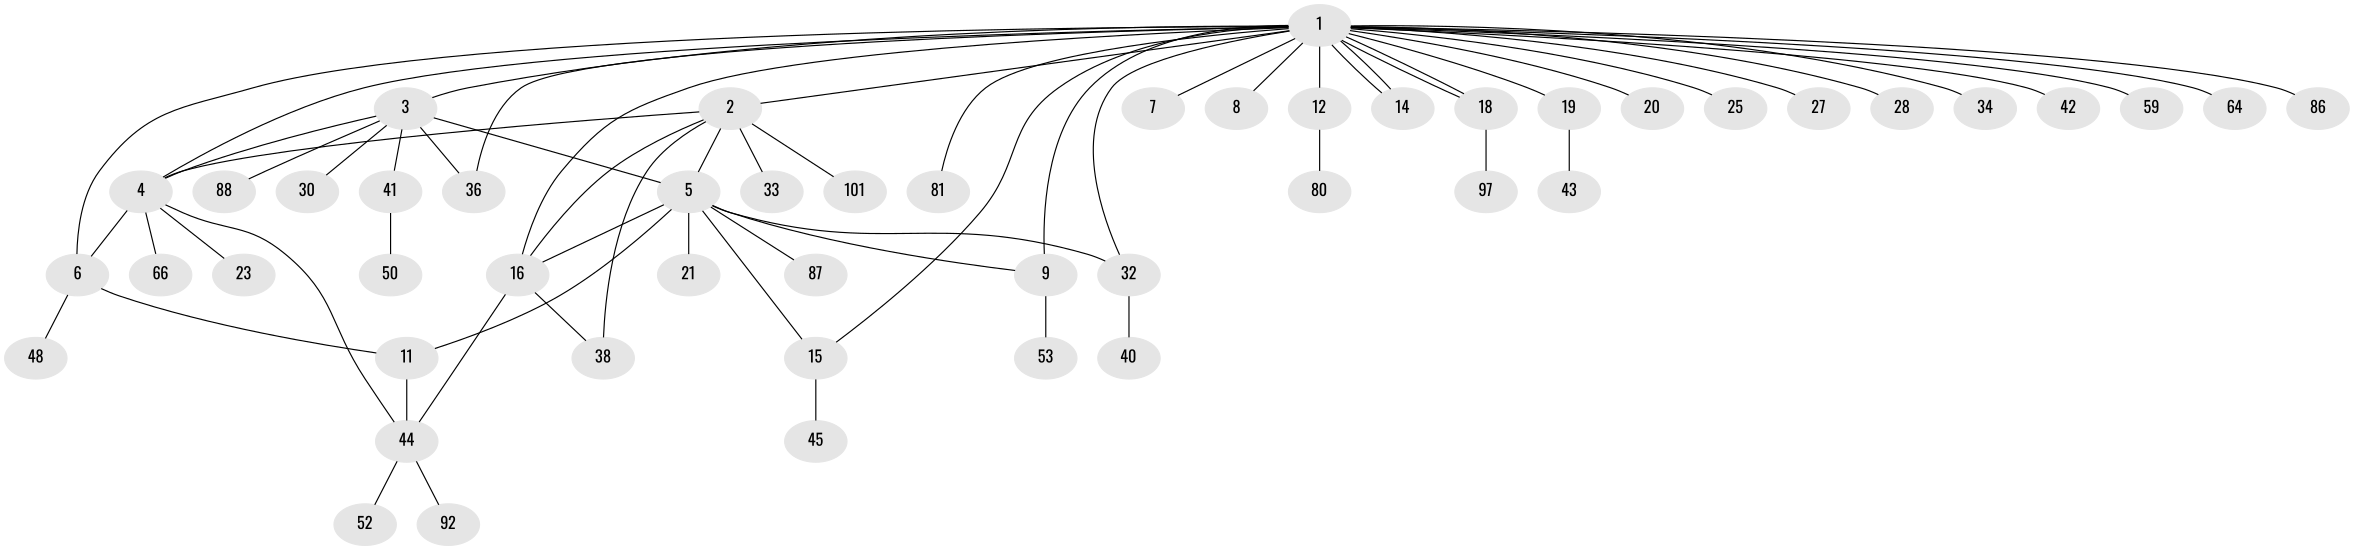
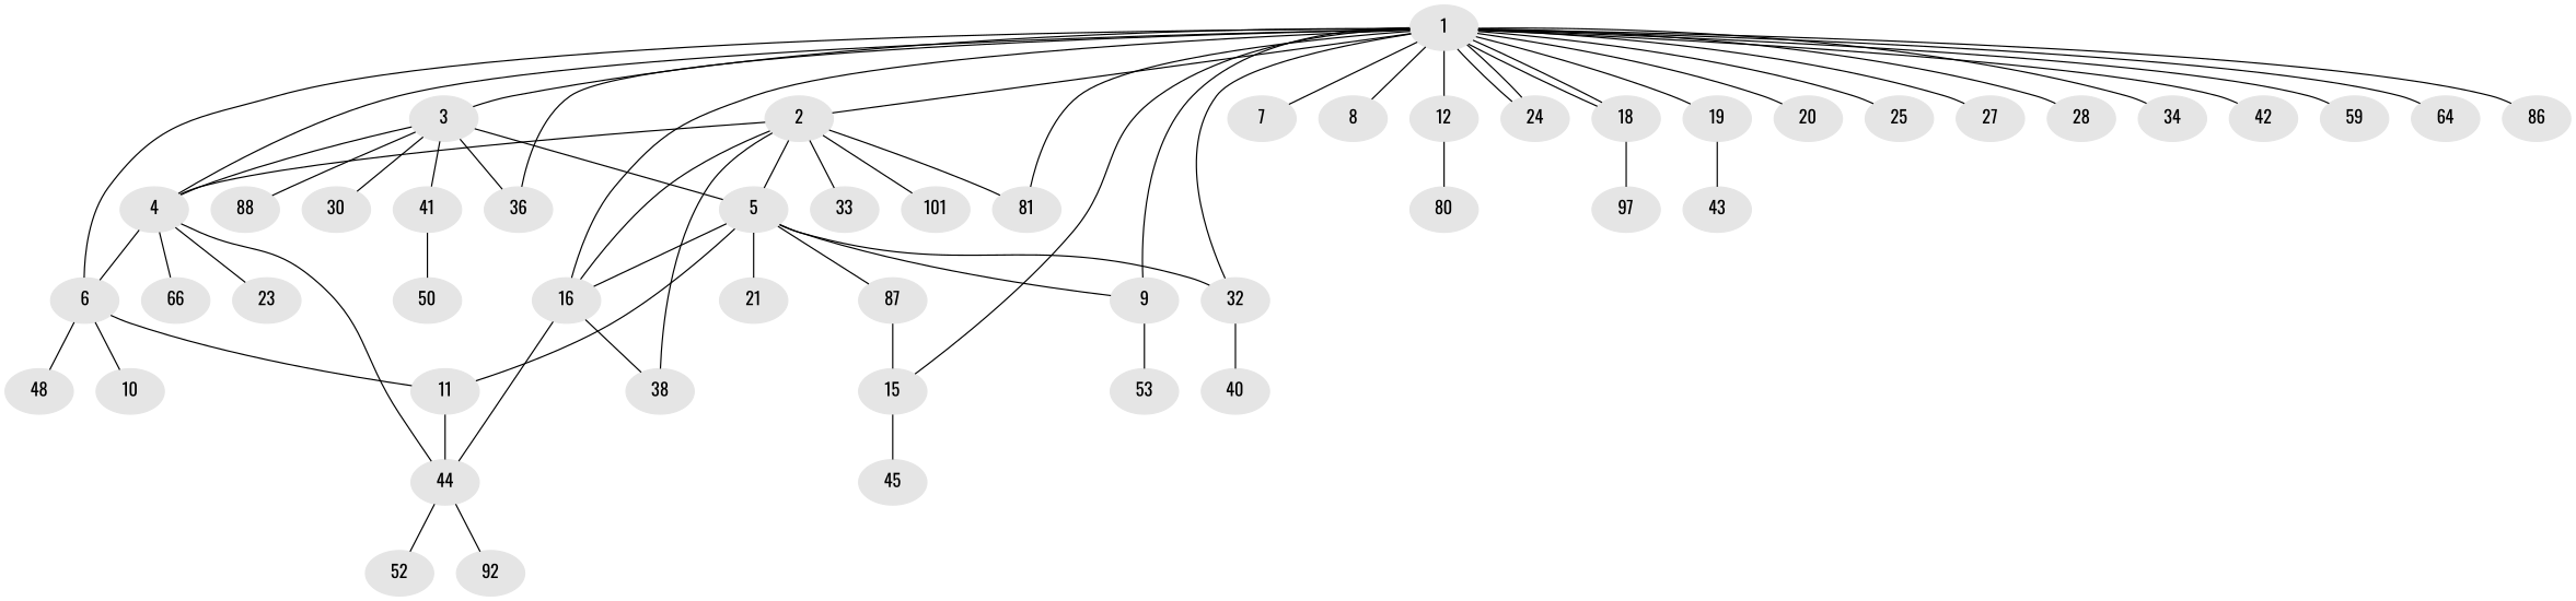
  graph {
    fontname=Oswald
    node [color=gray90 fontname=Oswald style=filled]
    edge [fontname=Oswald]
    1 [super="+24"]
    2
    3 [super="+91+73+62+64"]
    4 [super="+37"]
    6 [super="+72+69+31"]
    7
    8 [super="+93+84"]
    9
    12 [super="+17"]
-   14
+   14 [label=24]
    15 [super="+77+79+29"]
    16 [super="+26+76+85+99+102+95"]
    18
    19 [super="+65"]
    20
    25 [super="+63+47"]
    27
    28
    32 [super="+49"]
    34
    36 [super="+74"]
    42
    59
    n24 [label=64]
    81
    86 [super="+94"]
    5 [super="+13+60+57+58+100+83+54"]
    33
    38
    101
    30
    41
    88
    23
    44 [super="+71+90+46"]
    66
    11 [super="+22+70"]
+   10
    48
    53
    80
    45 [super="+61"]
    97
    43
    40 [super="+51"]
    21
    87
    50
    52
    92
    1 -- 2
    1 -- 3 [weight=2]
    1 -- 4 [weight=2]
    1 -- 6
    1 -- 7
    1 -- 8
    1 -- 9
    1 -- 12
    1 -- 14
    1 -- 14
    1 -- 15
    1 -- 16
    1 -- 18
    1 -- 18
    1 -- 19
    1 -- 20
    1 -- 25
    1 -- 27
    1 -- 28
    1 -- 32
    1 -- 34
    1 -- 36
    1 -- 42
    1 -- 59
    1 -- n24
    1 -- 81
    1 -- 86
    2 -- 4
    2 -- 16
+   2 -- 81
    2 -- 5
    2 -- 33
    2 -- 38
    2 -- 101
    3 -- 4
    3 -- 36
    3 -- 5
    3 -- 30
    3 -- 41
    3 -- 88
    4 -- 6
    4 -- 23
    4 -- 44
    4 -- 66
    6 -- 11
+   6 -- 10
    6 -- 48
    9 -- 53
    12 -- 80
    15 -- 45
    16 -- 38
    16 -- 44
    18 -- 97
    19 -- 43
    32 -- 40
    5 -- 9
-   5 -- 15
+   87 -- 15
    5 -- 16
    5 -- 32
    5 -- 11
    5 -- 21
    5 -- 87
    41 -- 50
    44 -- 52
    44 -- 92
    11 -- 44
  }
